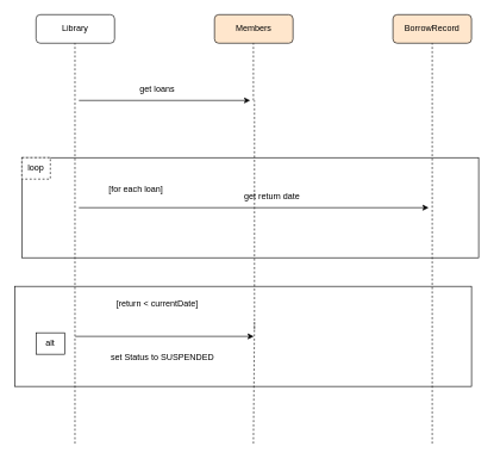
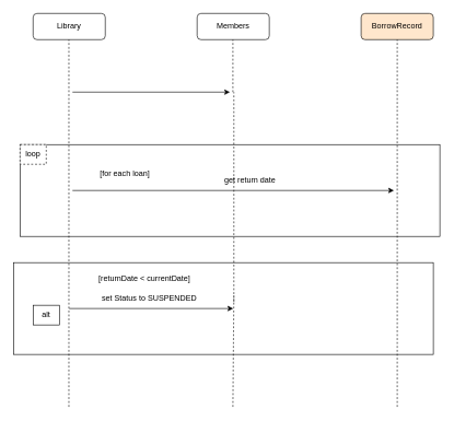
  <mxCell id="0" />
  <mxCell id="1" parent="0" />
  <mxCell id="2" value="Library" style="rounded=1;whiteSpace=wrap;html=1;" parent="1" vertex="1"><mxGeometry x="50" y="20" width="110" height="40" as="geometry" /></mxCell>
- <mxCell id="3" value="Members" style="rounded=1;whiteSpace=wrap;html=1;fillColor=#ffe6cc;" parent="1" vertex="1"><mxGeometry x="300" y="20" width="110" height="40" as="geometry" /></mxCell>
+ <mxCell id="3" value="Members" style="rounded=1;whiteSpace=wrap;html=1;" parent="1" vertex="1"><mxGeometry x="300" y="20" width="110" height="40" as="geometry" /></mxCell>
  <mxCell id="4" value="BorrowRecord" style="rounded=1;whiteSpace=wrap;html=1;fillColor=#ffe6cc;" parent="1" vertex="1"><mxGeometry x="550" y="20" width="110" height="40" as="geometry" /></mxCell>
  <mxCell id="5" value="" style="endArrow=none;dashed=1;html=1;rounded=0;entryX=0.5;entryY=1;entryDx=0;entryDy=0;" parent="1" target="4" edge="1"><mxGeometry width="50" height="50" relative="1" as="geometry"><mxPoint x="605" y="620" as="sourcePoint" /><mxPoint x="490" y="250" as="targetPoint" /></mxGeometry></mxCell>
  <mxCell id="6" value="" style="endArrow=none;dashed=1;html=1;rounded=0;entryX=0.5;entryY=1;entryDx=0;entryDy=0;" parent="1" edge="1"><mxGeometry width="50" height="50" relative="1" as="geometry"><mxPoint x="354.5" y="140" as="sourcePoint" /><mxPoint x="354.5" y="60" as="targetPoint" /></mxGeometry></mxCell>
  <mxCell id="7" value="" style="endArrow=none;dashed=1;html=1;rounded=0;entryX=0.5;entryY=1;entryDx=0;entryDy=0;" parent="1" edge="1"><mxGeometry width="50" height="50" relative="1" as="geometry"><mxPoint x="104.5" y="620" as="sourcePoint" /><mxPoint x="104.5" y="60" as="targetPoint" /></mxGeometry></mxCell>
  <mxCell id="8" value="" style="endArrow=classic;html=1;rounded=0;" parent="1" edge="1"><mxGeometry width="50" height="50" relative="1" as="geometry"><mxPoint x="110" y="140" as="sourcePoint" /><mxPoint x="350" y="140" as="targetPoint" /></mxGeometry></mxCell>
- <mxCell id="9" value="get loans" style="text;html=1;align=center;verticalAlign=middle;whiteSpace=wrap;rounded=0;" parent="1" vertex="1"><mxGeometry x="190" y="110" width="60" height="30" as="geometry" /></mxCell>
  <mxCell id="10" value="" style="endArrow=none;dashed=1;html=1;rounded=0;" parent="1" edge="1"><mxGeometry width="50" height="50" relative="1" as="geometry"><mxPoint x="356" y="460" as="sourcePoint" /><mxPoint x="356" y="140" as="targetPoint" /></mxGeometry></mxCell>
  <mxCell id="11" value="[for each loan]" style="text;html=1;align=center;verticalAlign=middle;whiteSpace=wrap;rounded=0;" parent="1" vertex="1"><mxGeometry x="150" y="250" width="80" height="30" as="geometry" /></mxCell>
  <mxCell id="12" value="" style="endArrow=classic;html=1;rounded=0;" parent="1" edge="1"><mxGeometry width="50" height="50" relative="1" as="geometry"><mxPoint x="110" y="290" as="sourcePoint" /><mxPoint x="600" y="290" as="targetPoint" /></mxGeometry></mxCell>
  <mxCell id="13" value="get return date&amp;nbsp;" style="text;html=1;align=center;verticalAlign=middle;whiteSpace=wrap;rounded=0;" parent="1" vertex="1"><mxGeometry x="335" y="260" width="94.5" height="30" as="geometry" /></mxCell>
- <mxCell id="14" value="[return &amp;lt; currentDate]" style="text;html=1;align=center;verticalAlign=middle;whiteSpace=wrap;rounded=0;" parent="1" vertex="1"><mxGeometry x="140" y="410" width="160" height="30" as="geometry" /></mxCell>
+ <mxCell id="14" value="[returnDate &amp;lt; currentDate]" style="text;html=1;align=center;verticalAlign=middle;whiteSpace=wrap;rounded=0;" parent="1" vertex="1"><mxGeometry x="140" y="410" width="160" height="30" as="geometry" /></mxCell>
  <mxCell id="15" value="" style="endArrow=classic;html=1;rounded=0;" parent="1" edge="1"><mxGeometry width="50" height="50" relative="1" as="geometry"><mxPoint x="105" y="470" as="sourcePoint" /><mxPoint x="355" y="470" as="targetPoint" /></mxGeometry></mxCell>
- <mxCell id="16" value="set Status to SUSPENDED&amp;nbsp;" style="text;html=1;align=center;verticalAlign=middle;whiteSpace=wrap;rounded=0;" parent="1" vertex="1"><mxGeometry x="131.87" y="485" width="193.63" height="30" as="geometry" /></mxCell>
+ <mxCell id="16" value="set Status to SUSPENDED&amp;nbsp;" style="text;html=1;align=center;verticalAlign=middle;whiteSpace=wrap;rounded=0;" parent="1" vertex="1"><mxGeometry x="131.87" y="440" width="193.63" height="30" as="geometry" /></mxCell>
  <mxCell id="17" value="" style="endArrow=none;dashed=1;html=1;rounded=0;" parent="1" edge="1"><mxGeometry width="50" height="50" relative="1" as="geometry"><mxPoint x="354.5" y="620" as="sourcePoint" /><mxPoint x="356" y="450" as="targetPoint" /></mxGeometry></mxCell>
  <mxCell id="18" value="" style="rounded=0;whiteSpace=wrap;html=1;fillColor=none;" parent="1" vertex="1"><mxGeometry x="30" y="220" width="640" height="140" as="geometry" /></mxCell>
  <mxCell id="19" value="loop" style="rounded=0;whiteSpace=wrap;html=1;dashed=1;" parent="1" vertex="1"><mxGeometry x="30" y="220" width="40" height="30" as="geometry" /></mxCell>
  <mxCell id="20" value="" style="rounded=0;whiteSpace=wrap;html=1;fillColor=none;" parent="1" vertex="1"><mxGeometry x="20" y="400" width="640" height="140" as="geometry" /></mxCell>
  <mxCell id="21" value="alt" style="rounded=0;whiteSpace=wrap;html=1;" parent="1" vertex="1"><mxGeometry x="50" y="465" width="40" height="30" as="geometry" /></mxCell>
